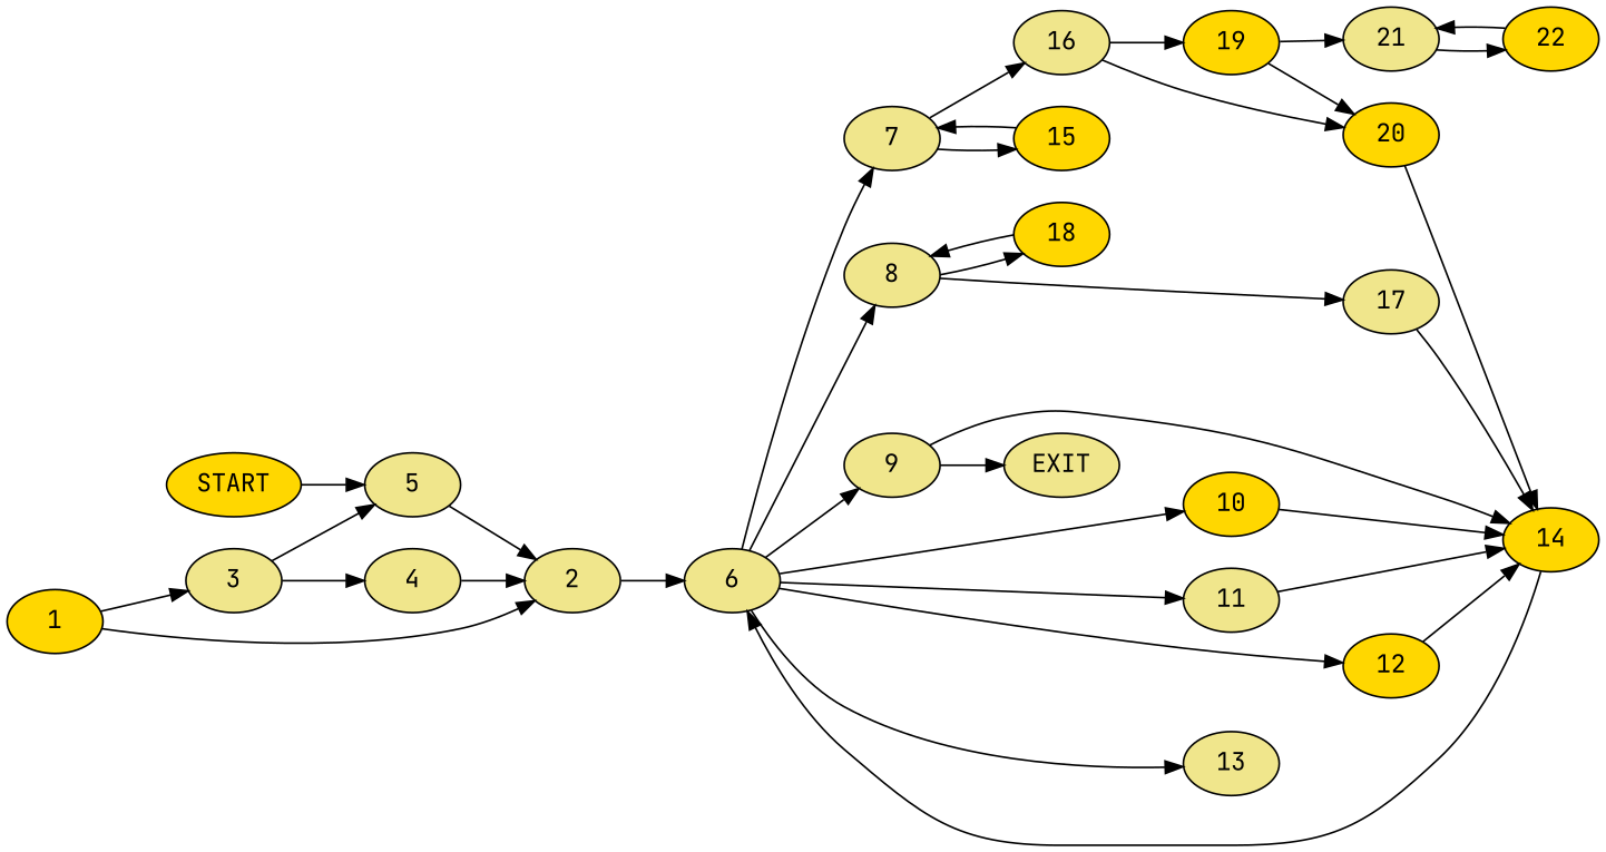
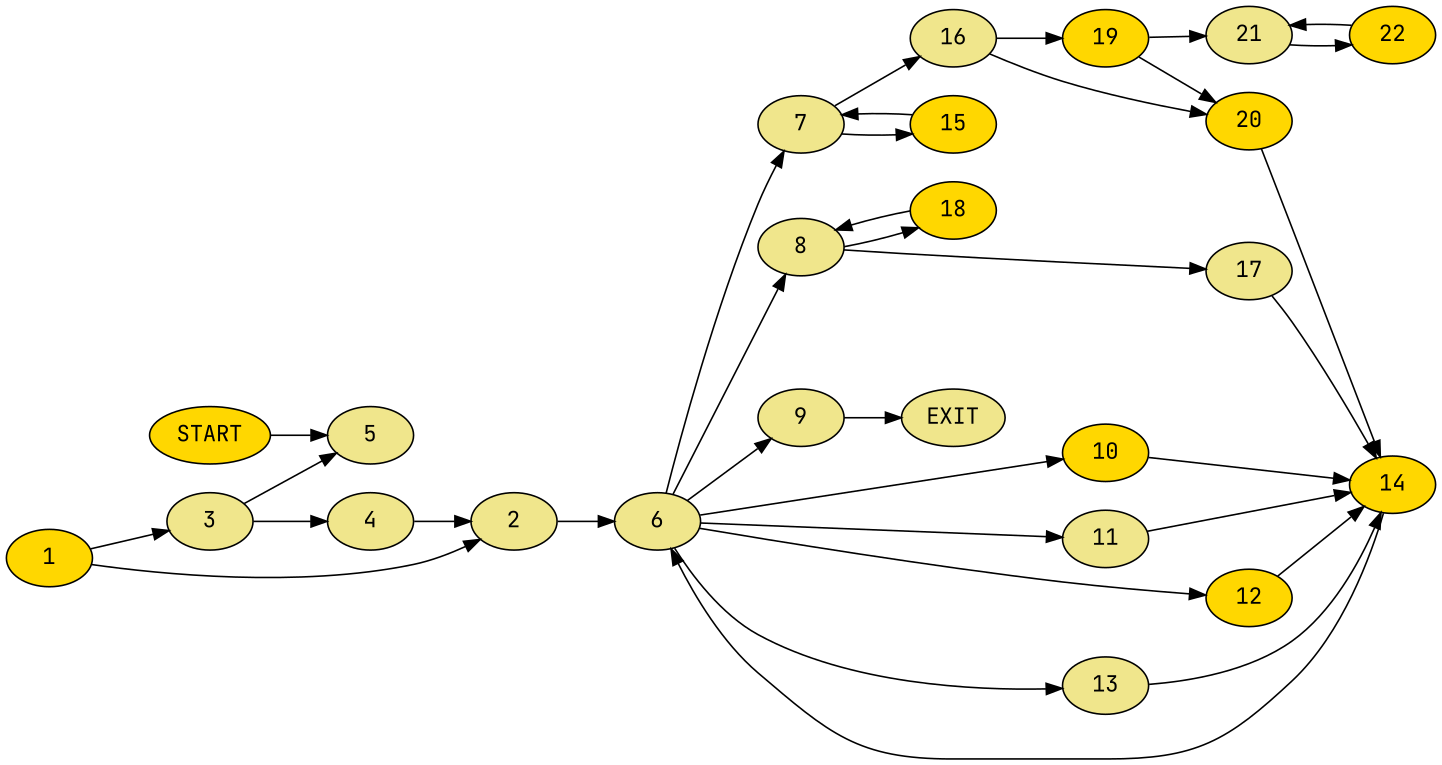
  digraph {
    fontname="JetBrains Mono"
    rankdir=LR
    node [fillcolor=khaki fontname="JetBrains Mono" style=filled]
    edge [fontname="JetBrains Mono"]
    n1 [fillcolor=gold label=START]
    5
    2
    1 [fillcolor=gold]
    3
    n6 [label=EXIT]
    6
    4
    7
    8
    9
    10 [fillcolor=gold]
    11
    12 [fillcolor=gold]
    13
    15 [fillcolor=gold]
    16
    17
    18 [fillcolor=gold]
    14 [fillcolor=gold]
    19 [fillcolor=gold]
    20 [fillcolor=gold]
    21
    22 [fillcolor=gold]
    n1 -> 5
-   5 -> 2
    2 -> 6
    1 -> 2
    1 -> 3
    3 -> 5
    3 -> 4
    6 -> 7
    6 -> 8
    6 -> 9
    6 -> 10
    6 -> 11
    6 -> 12
    6 -> 13
    4 -> 2
    7 -> 15
    7 -> 16
    8 -> 17
    8 -> 18
    9 -> n6
    10 -> 14
    11 -> 14
    12 -> 14
-   9 -> 14
+   13 -> 14
    15 -> 7
    16 -> 19
    16 -> 20
    17 -> 14
    18 -> 8
    14 -> 6
    19 -> 20
    19 -> 21
    20 -> 14
    21 -> 22
    22 -> 21
  }
